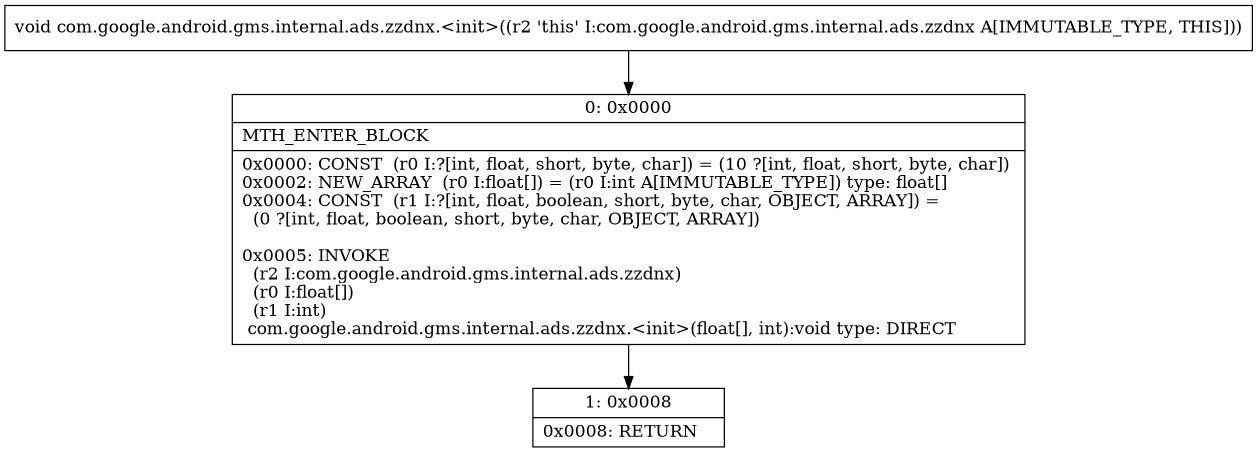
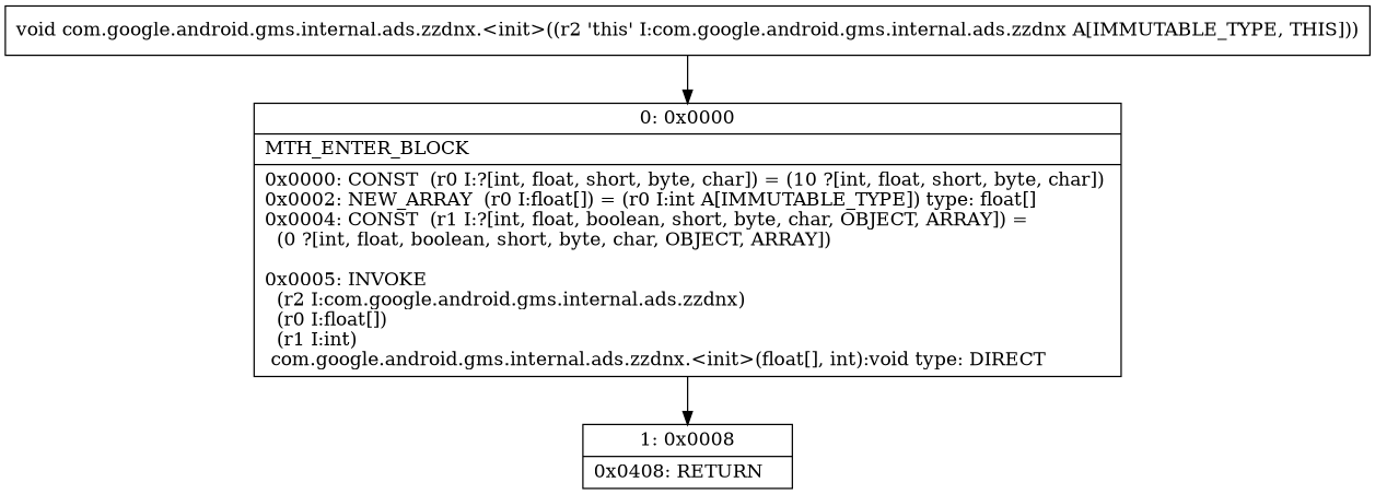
  digraph {
    node [shape=record]
    n1 [label="{0\:\ 0x0000|MTH_ENTER_BLOCK\l|0x0000: CONST  (r0 I:?[int, float, short, byte, char]) = (10 ?[int, float, short, byte, char]) \l0x0002: NEW_ARRAY  (r0 I:float[]) = (r0 I:int A[IMMUTABLE_TYPE]) type: float[] \l0x0004: CONST  (r1 I:?[int, float, boolean, short, byte, char, OBJECT, ARRAY]) = \l  (0 ?[int, float, boolean, short, byte, char, OBJECT, ARRAY])\l \l0x0005: INVOKE  \l  (r2 I:com.google.android.gms.internal.ads.zzdnx)\l  (r0 I:float[])\l  (r1 I:int)\l com.google.android.gms.internal.ads.zzdnx.\<init\>(float[], int):void type: DIRECT \l}"]
-   n2 [label="{1\:\ 0x0008|0x0008: RETURN   \l}"]
+   n2 [label="{1\:\ 0x0008|0x0408: RETURN   \l}"]
    n3 [label="{void com.google.android.gms.internal.ads.zzdnx.\<init\>((r2 'this' I:com.google.android.gms.internal.ads.zzdnx A[IMMUTABLE_TYPE, THIS])) }"]
    n1 -> n2
    n3 -> n1
  }
